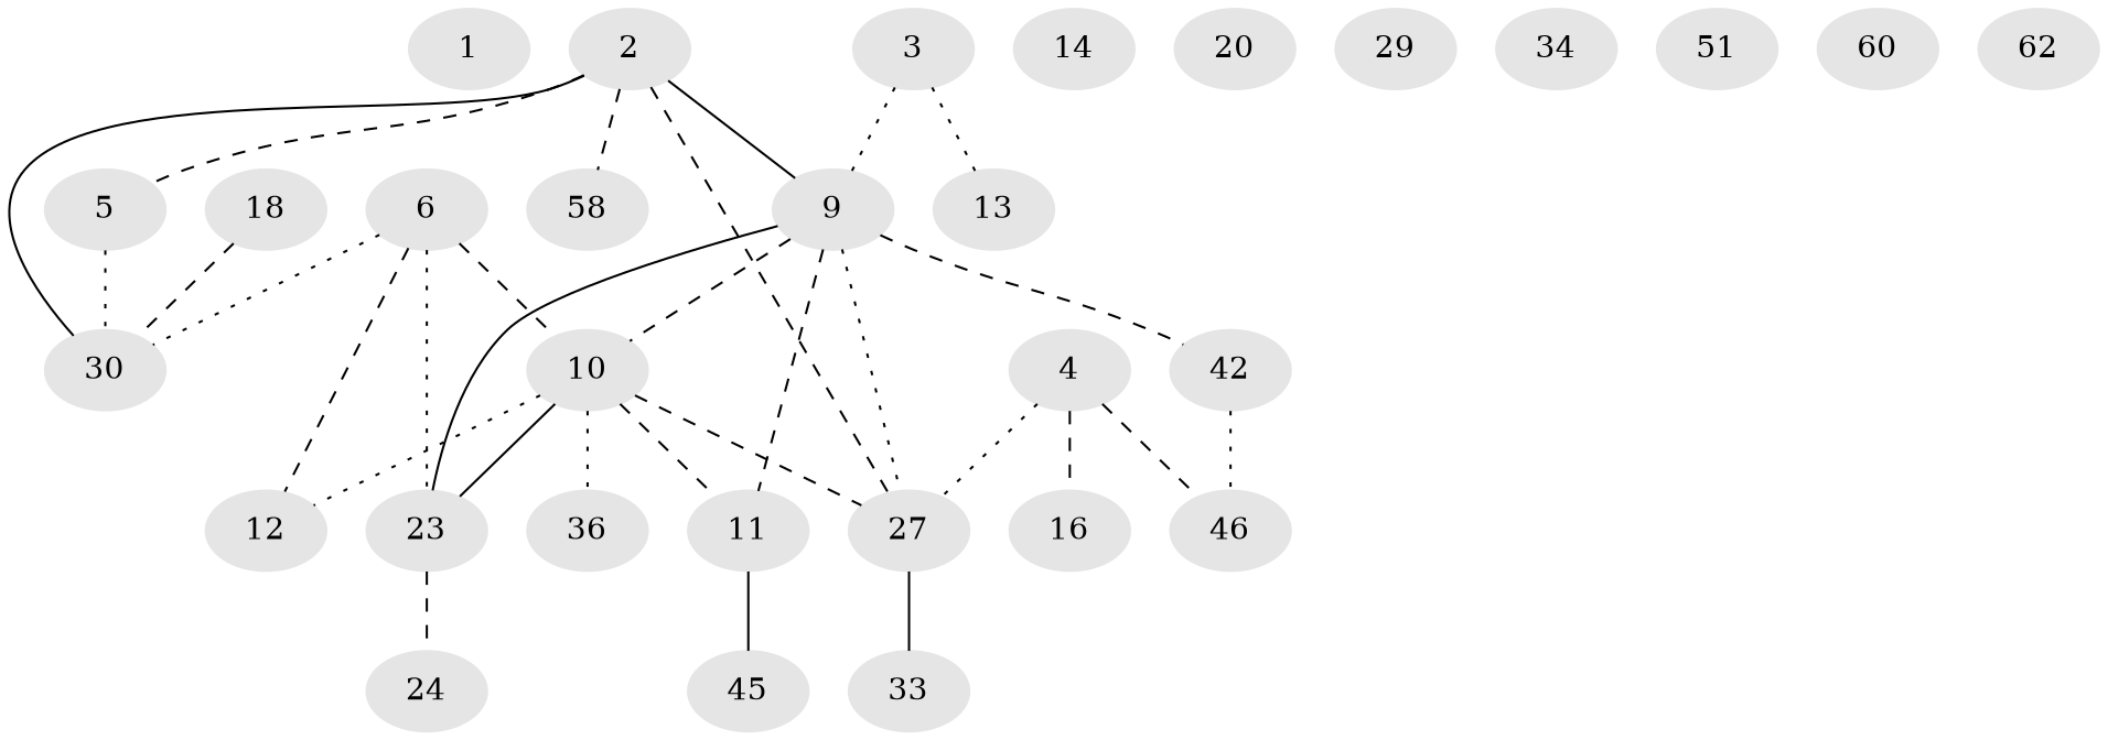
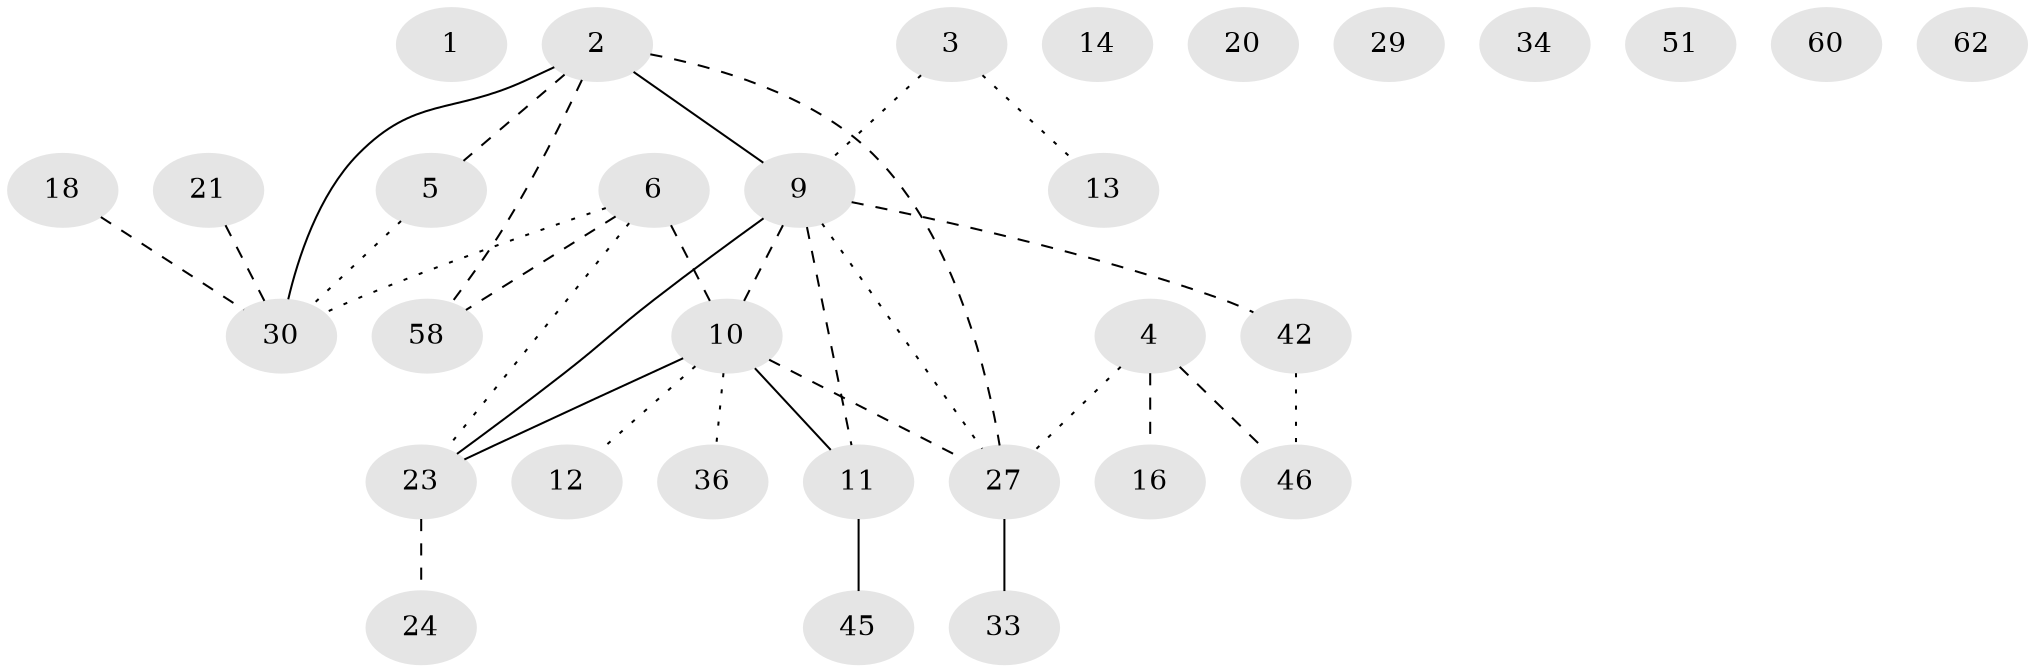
  graph {
    node [color=gray90 style=filled]
    edge [style=dashed]
    1 [super="+43"]
    2 [super="+7"]
    5
    9 [super="+40+17"]
    27 [super="+55"]
    30 [super="+39"]
    58 [super="+63"]
    10 [super="+19+15"]
    23 [super="+28+41"]
    11 [super="+38"]
    42
    33 [super="+35+37"]
    3 [super="+49"]
    13 [super="+48"]
    4
    16
    46
    6 [super="+26"]
    12 [super="+31"]
    36
    24
    45
    14
    18
    20
+   21
    29 [super="+56"]
    34
    51
    60
    62
    2 -- 5
    2 -- 9 [style=solid weight=3]
    2 -- 27
    2 -- 30 [style=solid weight=2]
    2 -- 58
    5 -- 30 [style=dotted]
    9 -- 27 [style=dotted]
    9 -- 10
    9 -- 23 [style=solid weight=2]
    9 -- 11 [weight=2]
    9 -- 42
    27 -- 33 [style=solid]
    10 -- 27
    10 -- 23 [style=solid]
-   10 -- 11
+   10 -- 11 [style=solid]
    10 -- 12 [style=dotted]
    10 -- 36 [style=dotted weight=2]
    23 -- 24
    11 -- 45 [style=solid]
    42 -- 46 [style=dotted]
    3 -- 9 [style=dotted]
    3 -- 13 [style=dotted]
    4 -- 27 [style=dotted]
    4 -- 16
    4 -- 46
    6 -- 30 [style=dotted]
-   6 -- 12
+   6 -- 58
    6 -- 10 [weight=2]
    6 -- 23 [style=dotted]
    18 -- 30
+   21 -- 30
  }
